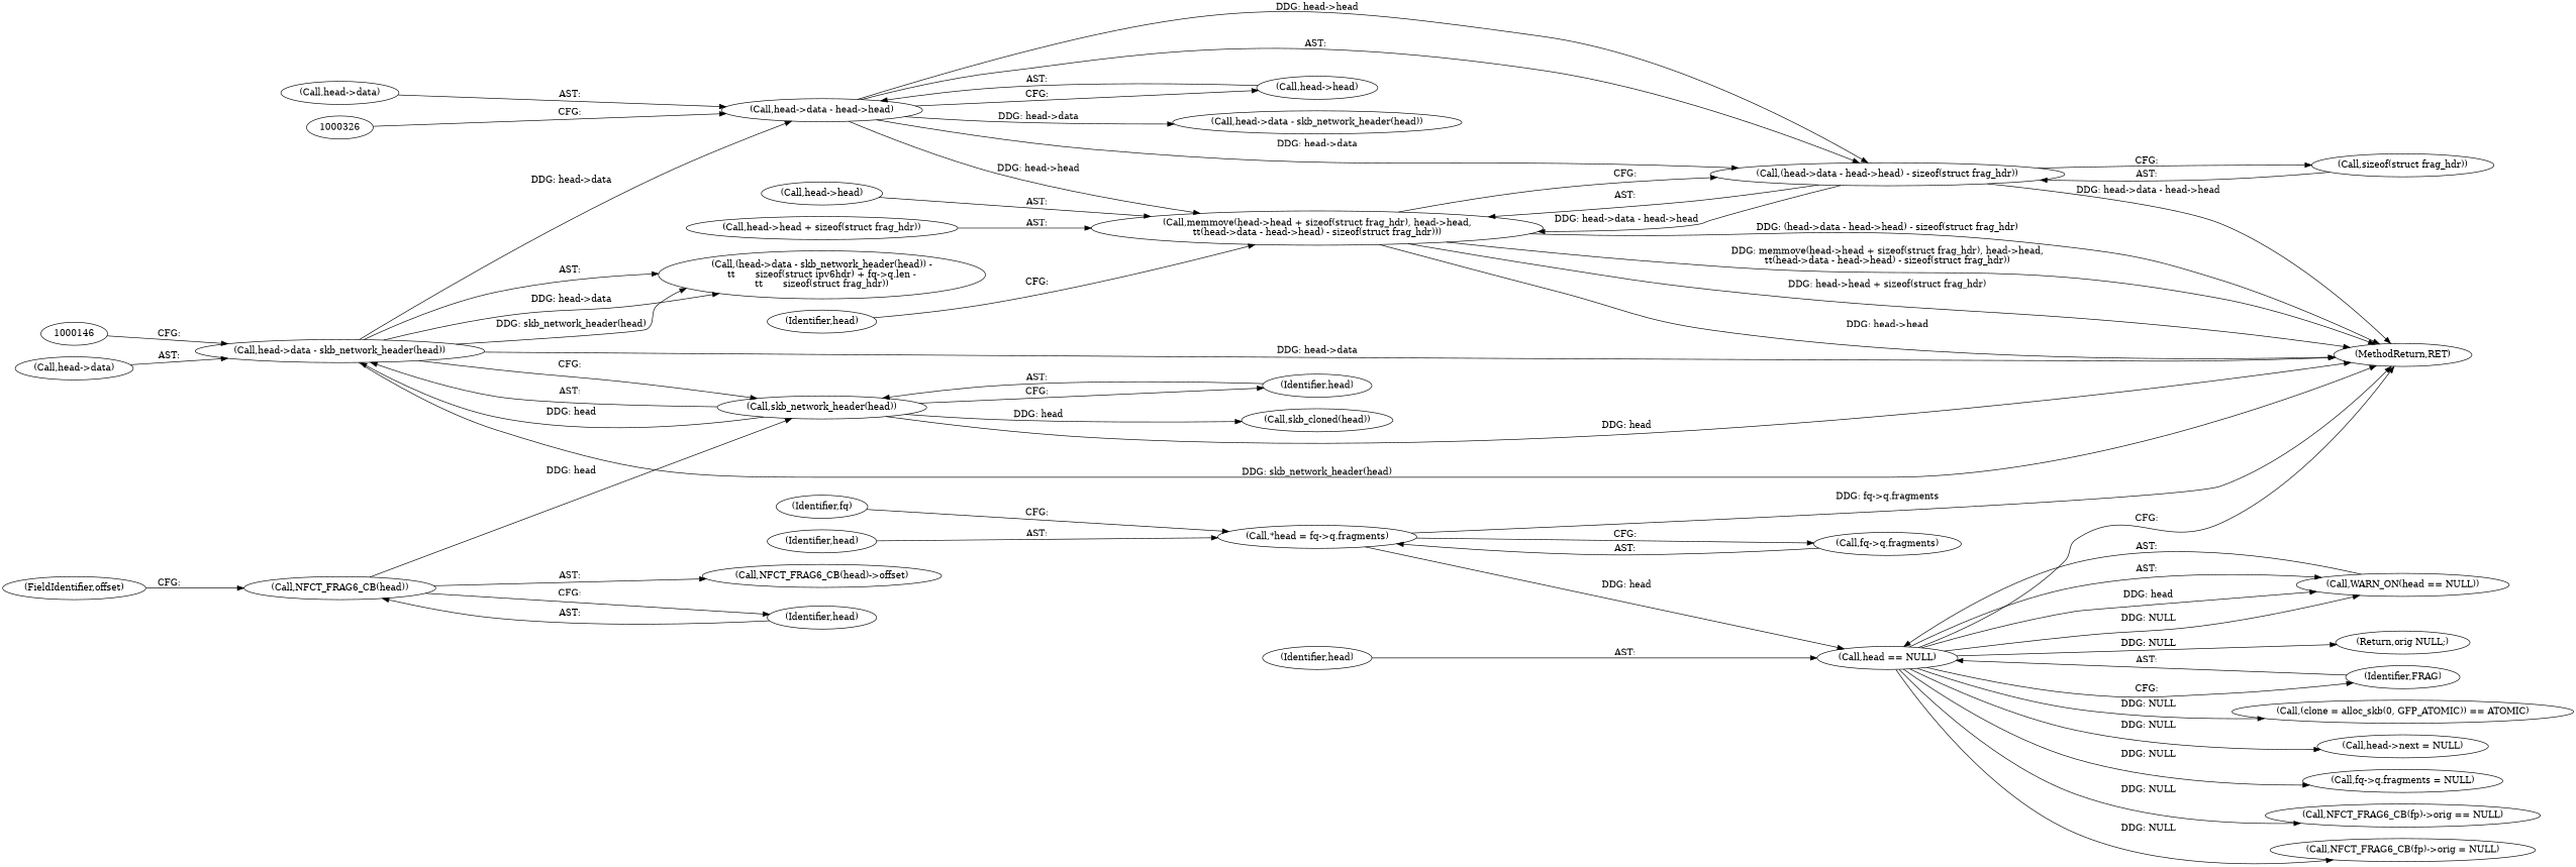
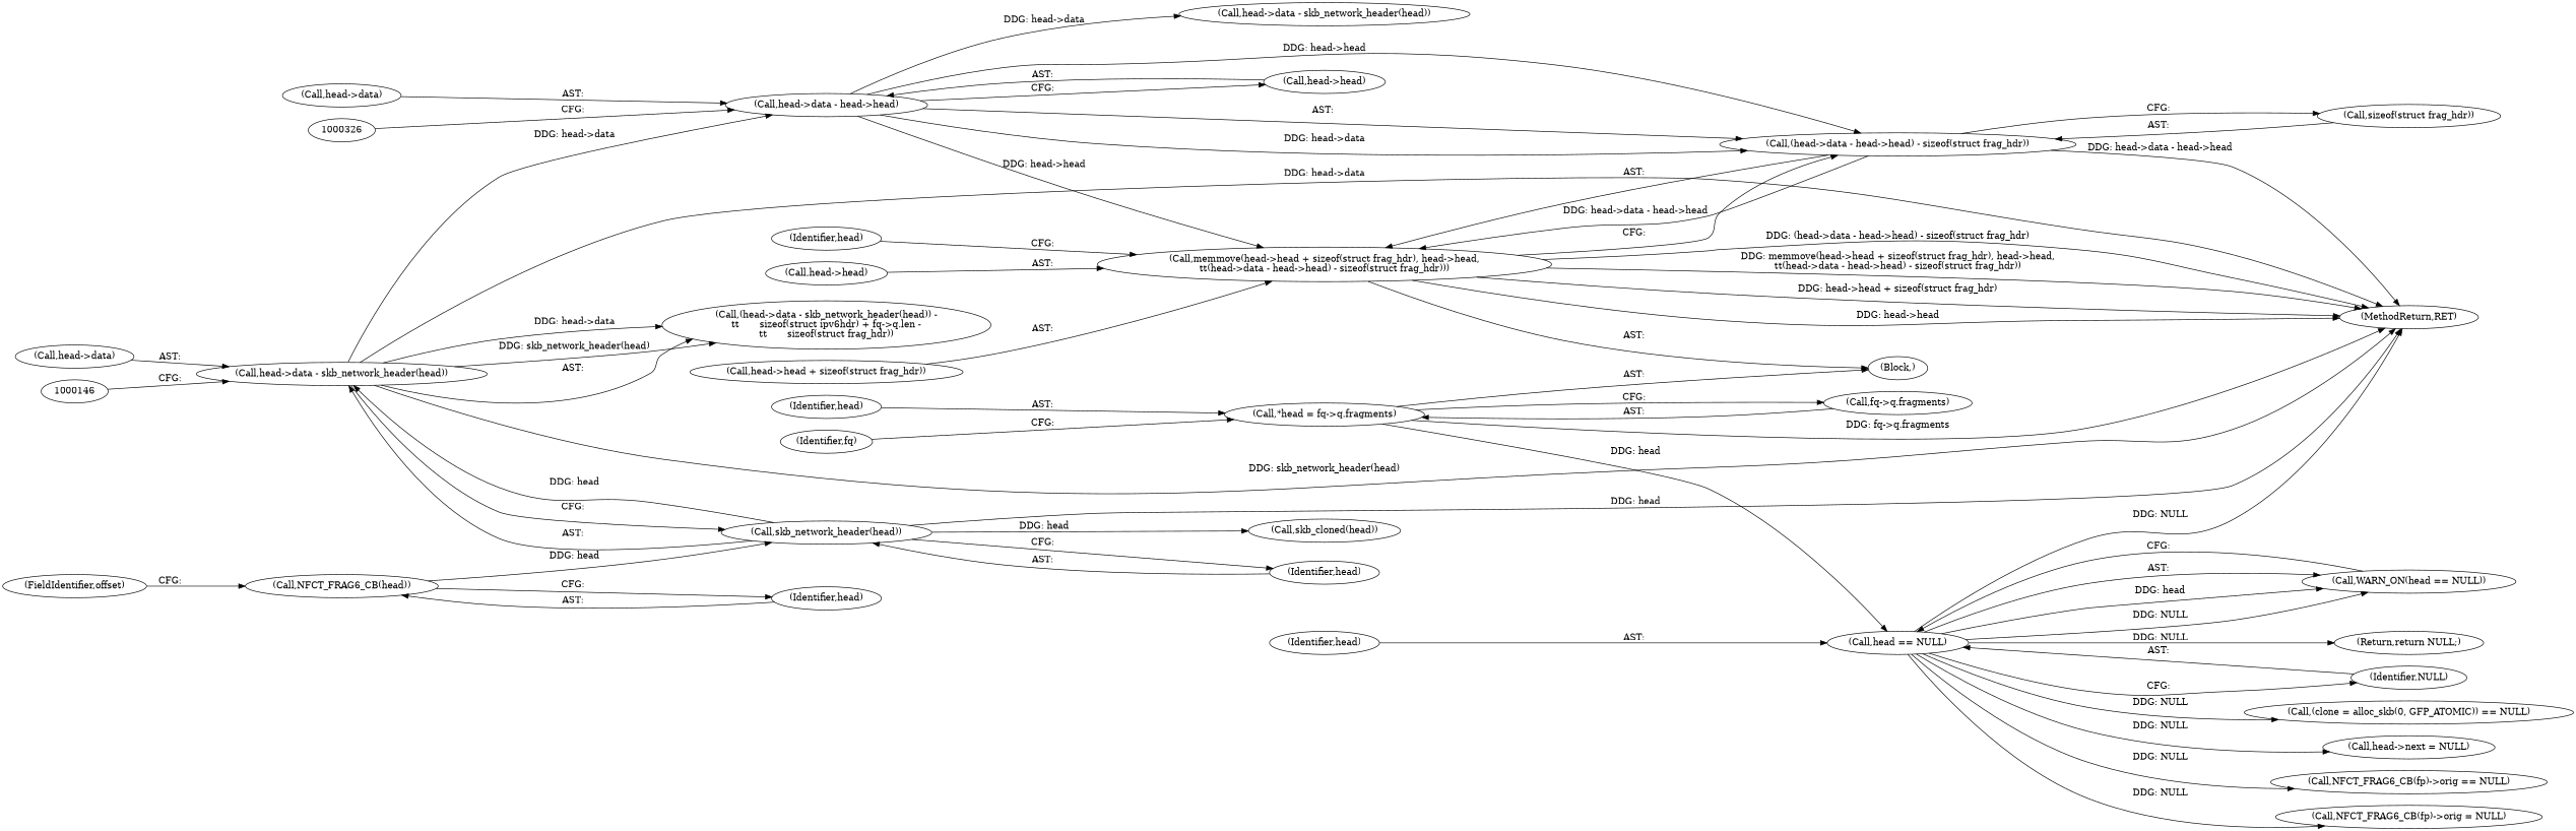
  digraph {
    rankdir=LR
    n1 [label="(Call,memmove(head->head + sizeof(struct frag_hdr), head->head,\n\t\t(head->data - head->head) - sizeof(struct frag_hdr)))"]
    n2 [label="(Call,(head->data - head->head) - sizeof(struct frag_hdr))"]
+   n3 [label="(Block,)"]
    n4 [label="(MethodReturn,RET)"]
    n5 [label="(Call,sizeof(struct frag_hdr))"]
    n6 [label="(Call,head->data - head->head)"]
    n7 [label="(Call,head->head)"]
    n8 [label="(Call,head->data - skb_network_header(head))"]
    n9 [label="(Call,head->data - skb_network_header(head))"]
    n10 [label="(Call,skb_network_header(head))"]
    n11 [label="(Call,(head->data - skb_network_header(head)) -\n\t\t       sizeof(struct ipv6hdr) + fq->q.len -\n\t\t       sizeof(struct frag_hdr))"]
    n12 [label="(Identifier,head)"]
    n13 [label="(Call,skb_cloned(head))"]
    n14 [label="(Call,NFCT_FRAG6_CB(head))"]
-   n15 [label="(Call,NFCT_FRAG6_CB(head)->offset)"]
    n16 [label="(Identifier,head)"]
    n17 [label="(Call,head == NULL)"]
-   n18 [label="(Call,fq->q.fragments = NULL)"]
    n19 [label="(Call,NFCT_FRAG6_CB(fp)->orig == NULL)"]
    n20 [label="(Call,NFCT_FRAG6_CB(fp)->orig = NULL)"]
    n21 [label="(Call,WARN_ON(head == NULL))"]
-   n22 [label="(Return,orig NULL;)"]
-   n23 [label="(Identifier,FRAG)"]
-   n24 [label="(Call,(clone = alloc_skb(0, GFP_ATOMIC)) == ATOMIC)"]
+   n22 [label="(Return,return NULL;)"]
+   n23 [label="(Identifier,NULL)"]
+   n24 [label="(Call,(clone = alloc_skb(0, GFP_ATOMIC)) == NULL)"]
    n25 [label="(Call,head->next = NULL)"]
    n26 [label="(Call,*head = fq->q.fragments)"]
    n27 [label="(Call,fq->q.fragments)"]
    n28 [label="(Call,head->data)"]
    n29 [label="(Identifier,head)"]
    n30 [label="(Call,head->data)"]
    n31 [label="(Call,head->head)"]
    n32 [label="(Call,head->head + sizeof(struct frag_hdr))"]
    n33 [label="(FieldIdentifier,offset)"]
    n34 [label="(Identifier,head)"]
    n35 [label="(Identifier,head)"]
    n36 [label="(Identifier,fq)"]
    1000326
    1000146
    n1 -> n2 [label="CFG: "]
+   n1 -> n3 [label="AST: "]
    n1 -> n4 [label="DDG: memmove(head->head + sizeof(struct frag_hdr), head->head,\n\t\t(head->data - head->head) - sizeof(struct frag_hdr))"]
    n1 -> n4 [label="DDG: head->head + sizeof(struct frag_hdr)"]
    n1 -> n4 [label="DDG: head->head"]
    n1 -> n4 [label="DDG: (head->data - head->head) - sizeof(struct frag_hdr)"]
    n2 -> n1 [label="AST: "]
    n2 -> n1 [label="DDG: head->data - head->head"]
    n2 -> n4 [label="DDG: head->data - head->head"]
    n2 -> n5 [label="CFG: "]
    n5 -> n2 [label="AST: "]
    n6 -> n1 [label="DDG: head->head"]
    n6 -> n2 [label="AST: "]
    n6 -> n2 [label="DDG: head->data"]
    n6 -> n2 [label="DDG: head->head"]
    n6 -> n7 [label="CFG: "]
    n6 -> n8 [label="DDG: head->data"]
    n7 -> n6 [label="AST: "]
    n9 -> n4 [label="DDG: skb_network_header(head)"]
    n9 -> n4 [label="DDG: head->data"]
    n9 -> n6 [label="DDG: head->data"]
    n9 -> n10 [label="CFG: "]
    n9 -> n11 [label="AST: "]
    n9 -> n11 [label="DDG: head->data"]
    n9 -> n11 [label="DDG: skb_network_header(head)"]
    n10 -> n4 [label="DDG: head"]
    n10 -> n9 [label="AST: "]
    n10 -> n9 [label="DDG: head"]
    n10 -> n12 [label="CFG: "]
    n10 -> n13 [label="DDG: head"]
    n12 -> n10 [label="AST: "]
    n14 -> n10 [label="DDG: head"]
-   n14 -> n15 [label="AST: "]
    n14 -> n16 [label="CFG: "]
    n16 -> n14 [label="AST: "]
-   n17 -> n4 [label="CFG: "]
-   n17 -> n18 [label="DDG: NULL"]
+   n17 -> n4 [label="DDG: NULL"]
    n17 -> n19 [label="DDG: NULL"]
    n17 -> n20 [label="DDG: NULL"]
    n17 -> n21 [label="AST: "]
    n17 -> n21 [label="DDG: head"]
    n17 -> n21 [label="DDG: NULL"]
    n17 -> n22 [label="DDG: NULL"]
    n17 -> n23 [label="CFG: "]
    n17 -> n24 [label="DDG: NULL"]
    n17 -> n25 [label="DDG: NULL"]
-   n21 -> n17 [label="AST: "]
+   n21 -> n17 [label="CFG: "]
    n23 -> n17 [label="AST: "]
+   n26 -> n3 [label="AST: "]
    n26 -> n4 [label="DDG: fq->q.fragments"]
    n26 -> n17 [label="DDG: head"]
    n26 -> n27 [label="CFG: "]
    n27 -> n26 [label="AST: "]
    n28 -> n9 [label="AST: "]
    n29 -> n17 [label="AST: "]
    n30 -> n6 [label="AST: "]
    n31 -> n1 [label="AST: "]
    n32 -> n1 [label="AST: "]
    n33 -> n14 [label="CFG: "]
    n34 -> n1 [label="CFG: "]
    n35 -> n26 [label="AST: "]
    n36 -> n26 [label="CFG: "]
    1000326 -> n6 [label="CFG: "]
    1000146 -> n9 [label="CFG: "]
  }
